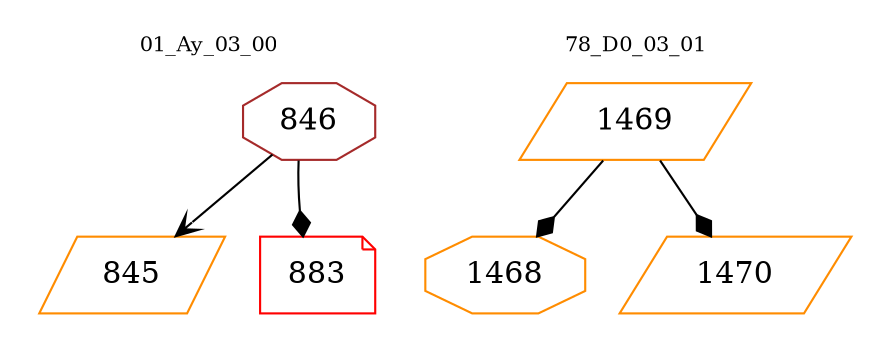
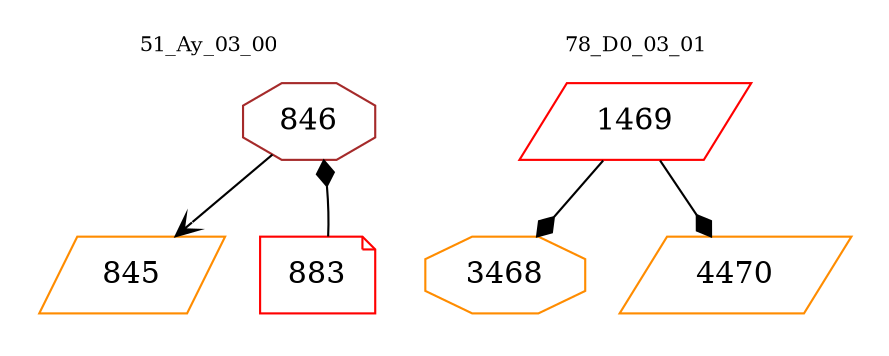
  digraph {
    node [color=darkorange shape=parallelogram]
    edge [arrowhead=diamond color=black]
    n1 [color=brown label=846 shape=octagon]
    n2 [label=845]
    n3 [color=red label=883 shape=note]
-   n4 [label=1469]
-   n5 [label=1468 shape=octagon]
-   n6 [label=1470]
+   n4 [color=red label=1469]
+   n5 [label=3468 shape=octagon]
+   n6 [label=4470]
    subgraph cluster_1 {
      color=white
      fontsize=10
-     label="01_Ay_03_00"
+     label="51_Ay_03_00"
      n1
      n2
      n3
    }
    subgraph cluster_2 {
      color=white
      fontsize=10
      label="78_D0_03_01"
      n4
      n5
      n6
    }
    n1 -> n2 [arrowhead=vee]
-   n1 -> n3
+   n3 -> n1
    n4 -> n5
    n4 -> n6
  }
